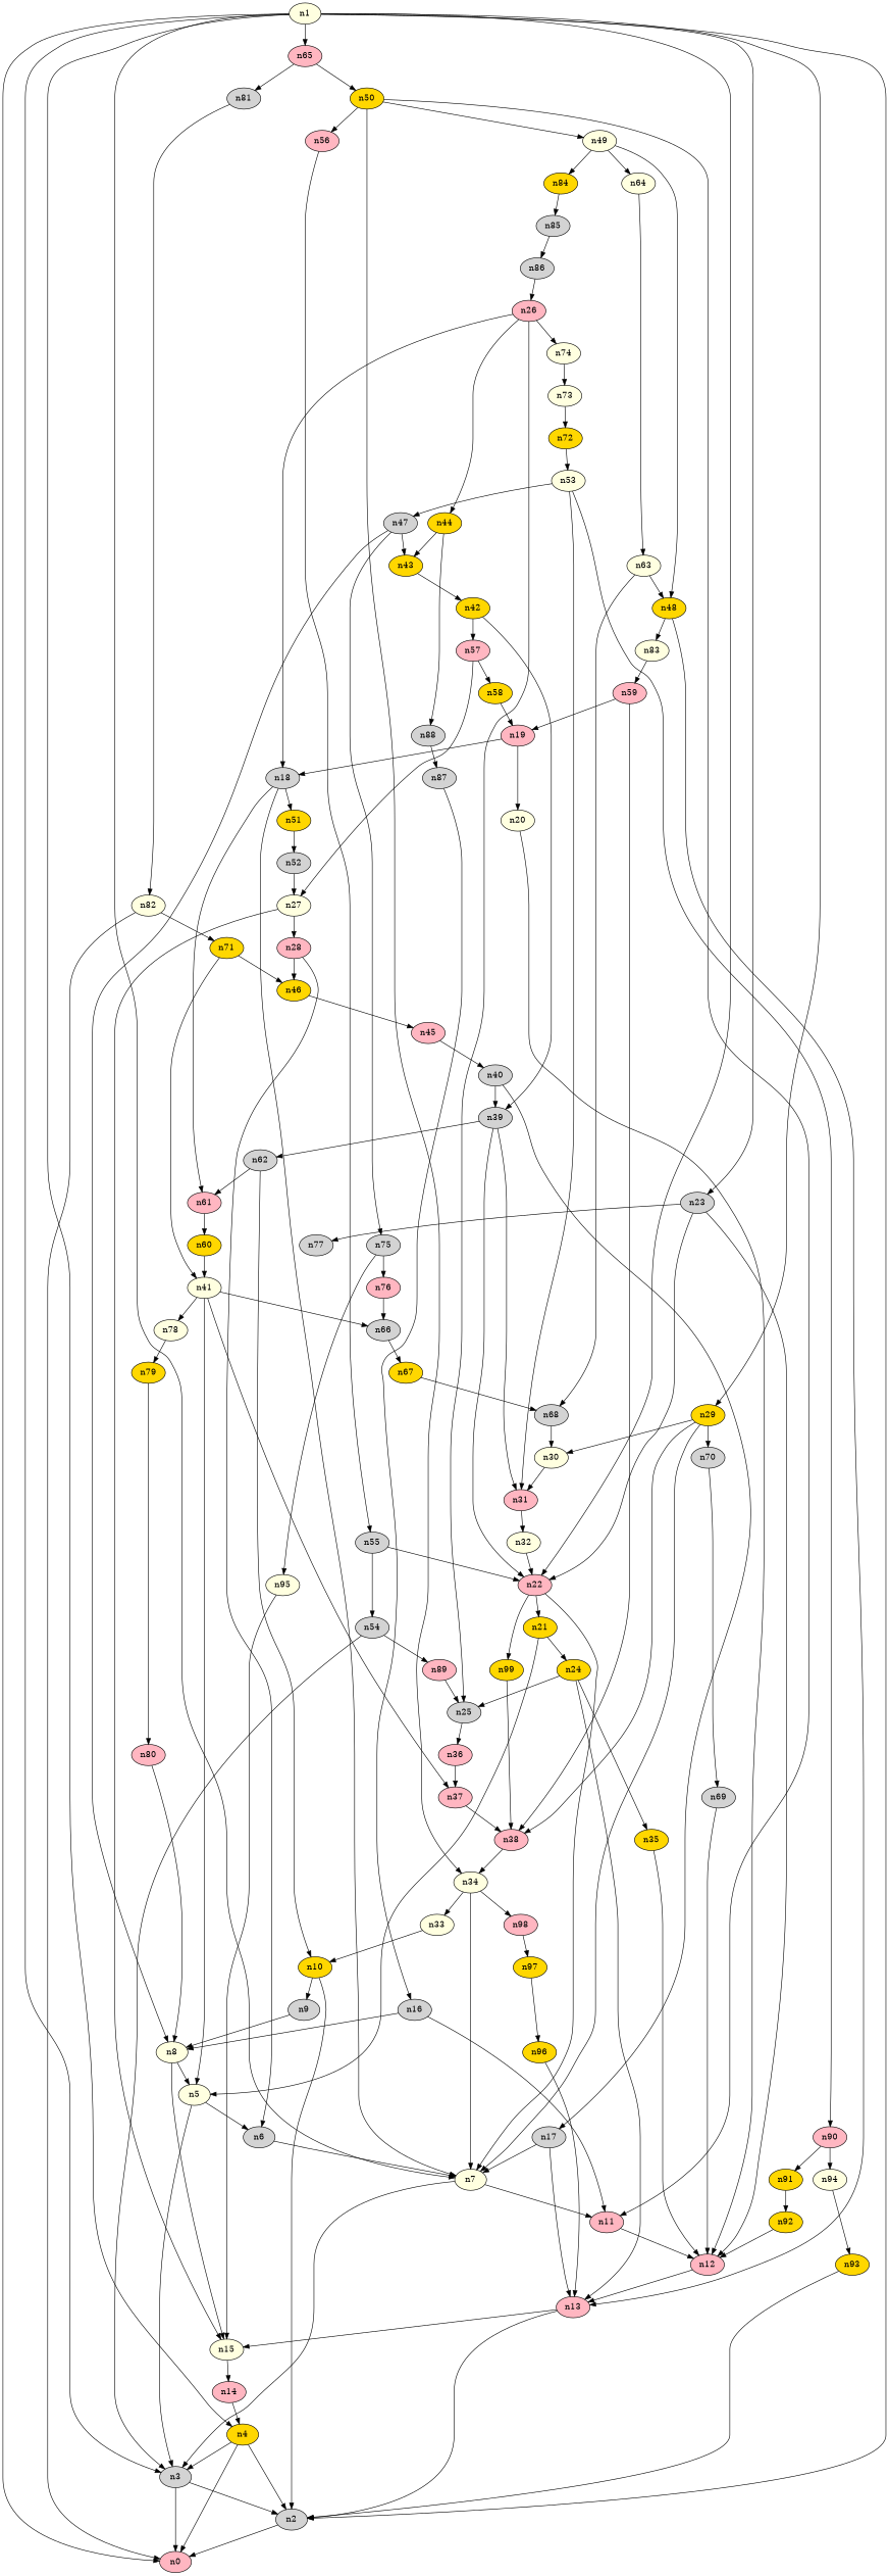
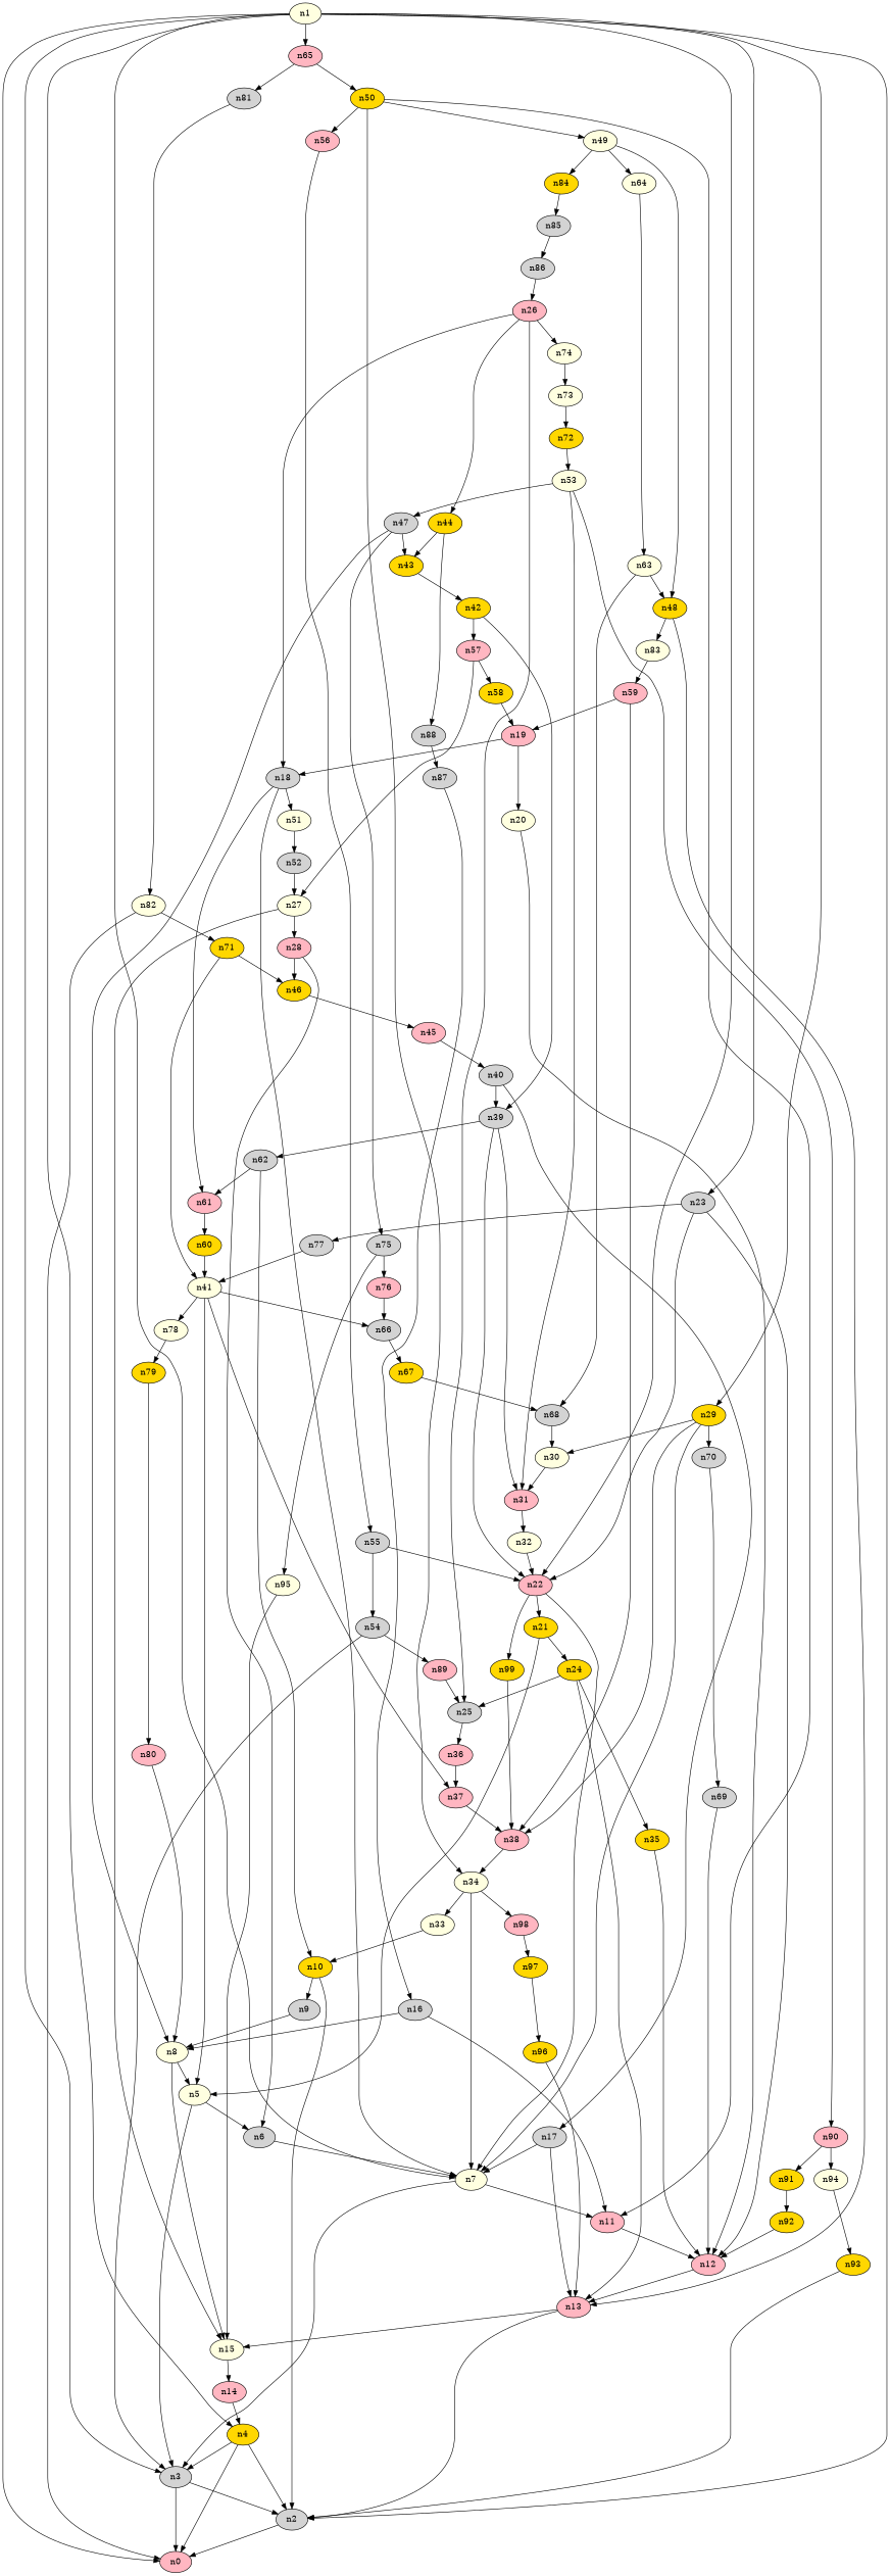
  digraph {
    node [fillcolor=lightgrey style=filled]
    n1 [fillcolor=lightyellow]
    n0 [fillcolor=lightpink]
    n2
    n3
    n4 [fillcolor=gold]
    n7 [fillcolor=lightyellow]
    n22 [fillcolor=lightpink]
    n23
    n29 [fillcolor=gold]
    n65 [fillcolor=lightpink]
    n6
    n11 [fillcolor=lightpink]
    n21 [fillcolor=gold]
    n99 [fillcolor=gold]
    n12 [fillcolor=lightpink]
    n77
    n30 [fillcolor=lightyellow]
    n38 [fillcolor=lightpink]
    n70
    n50 [fillcolor=gold]
    n81
    n5 [fillcolor=lightyellow]
    n24 [fillcolor=gold]
    n13 [fillcolor=lightpink]
    n41 [fillcolor=lightyellow]
    n31 [fillcolor=lightpink]
    n34 [fillcolor=lightyellow]
    n69
    n49 [fillcolor=lightyellow]
    n56 [fillcolor=lightpink]
    n82 [fillcolor=lightyellow]
    n8 [fillcolor=lightyellow]
    n15 [fillcolor=lightyellow]
    n14 [fillcolor=lightpink]
    n9
    n10 [fillcolor=gold]
    n16
    n17
    n18
-   n51 [fillcolor=gold]
+   n51 [fillcolor=lightyellow]
    n61 [fillcolor=lightpink]
    n52
    n60 [fillcolor=gold]
    n27 [fillcolor=lightyellow]
    n19 [fillcolor=lightpink]
    n20 [fillcolor=lightyellow]
    n25
    n35 [fillcolor=gold]
    n36 [fillcolor=lightpink]
    n37 [fillcolor=lightpink]
    n66
    n78 [fillcolor=lightyellow]
    n26 [fillcolor=lightpink]
    n44 [fillcolor=gold]
    n74 [fillcolor=lightyellow]
    n43 [fillcolor=gold]
    n88
    n73 [fillcolor=lightyellow]
    n42 [fillcolor=gold]
    n87
    n72 [fillcolor=gold]
    n28 [fillcolor=lightpink]
    n46 [fillcolor=gold]
    n45 [fillcolor=lightpink]
    n40
    n32 [fillcolor=lightyellow]
    n33 [fillcolor=lightyellow]
    n98 [fillcolor=lightpink]
    n97 [fillcolor=gold]
    n96 [fillcolor=gold]
    n39
    n62
    n67 [fillcolor=gold]
    n79 [fillcolor=gold]
    n68
    n80 [fillcolor=lightpink]
    n57 [fillcolor=lightpink]
    n58 [fillcolor=gold]
    n47
    n75
    n76 [fillcolor=lightpink]
    n95 [fillcolor=lightyellow]
    n48 [fillcolor=gold]
    n83 [fillcolor=lightyellow]
    n59 [fillcolor=lightpink]
    n64 [fillcolor=lightyellow]
    n84 [fillcolor=gold]
    n63 [fillcolor=lightyellow]
    n85
    n86
    n55
    n54
    n53 [fillcolor=lightyellow]
    n90 [fillcolor=lightpink]
    n91 [fillcolor=gold]
    n94 [fillcolor=lightyellow]
    n92 [fillcolor=gold]
    n93 [fillcolor=gold]
    n89 [fillcolor=lightpink]
    n71 [fillcolor=gold]
    n1 -> n0
    n1 -> n2
    n1 -> n3
    n1 -> n4
    n1 -> n7
    n1 -> n22
    n1 -> n23
    n1 -> n29
    n1 -> n65
    n2 -> n0
    n3 -> n0
    n3 -> n2
    n4 -> n0
    n4 -> n2
    n4 -> n3
    n7 -> n3
    n7 -> n11
    n22 -> n7
    n22 -> n21
    n22 -> n99
    n23 -> n22
    n23 -> n12
    n23 -> n77
    n29 -> n7
    n29 -> n30
    n29 -> n38
    n29 -> n70
    n65 -> n50
    n65 -> n81
    n6 -> n7
    n11 -> n12
    n21 -> n5
    n21 -> n24
    n99 -> n38
    n12 -> n13
+   n77 -> n41
    n30 -> n31
    n38 -> n34
    n70 -> n69
    n50 -> n11
    n50 -> n34
    n50 -> n49
    n50 -> n56
    n81 -> n82
    n5 -> n3
    n5 -> n6
    n24 -> n13
    n24 -> n25
    n24 -> n35
    n13 -> n2
    n13 -> n15
    n41 -> n5
    n41 -> n37
    n41 -> n66
    n41 -> n78
    n31 -> n32
    n34 -> n7
    n34 -> n33
    n34 -> n98
    n69 -> n12
    n49 -> n48
    n49 -> n64
    n49 -> n84
    n56 -> n55
    n82 -> n0
    n82 -> n71
    n8 -> n5
    n8 -> n15
    n15 -> n14
    n14 -> n4
    n9 -> n8
    n10 -> n2
    n10 -> n9
    n16 -> n11
    n16 -> n8
    n17 -> n7
    n17 -> n13
    n18 -> n7
    n18 -> n51
    n18 -> n61
    n51 -> n52
    n61 -> n60
    n52 -> n27
    n60 -> n41
    n27 -> n15
    n27 -> n28
    n19 -> n18
    n19 -> n20
    n20 -> n12
    n25 -> n36
    n35 -> n12
    n36 -> n37
    n37 -> n38
    n66 -> n67
    n78 -> n79
    n26 -> n18
    n26 -> n25
    n26 -> n44
    n26 -> n74
    n44 -> n43
    n44 -> n88
    n74 -> n73
    n43 -> n42
    n88 -> n87
    n73 -> n72
    n42 -> n39
    n42 -> n57
    n87 -> n16
    n72 -> n53
    n28 -> n6
    n28 -> n46
    n46 -> n45
    n45 -> n40
    n40 -> n17
    n40 -> n39
    n32 -> n22
    n33 -> n10
    n98 -> n97
    n97 -> n96
    n96 -> n13
    n39 -> n22
    n39 -> n31
    n39 -> n62
    n62 -> n10
    n62 -> n61
    n67 -> n68
    n79 -> n80
    n68 -> n30
    n80 -> n8
    n57 -> n27
    n57 -> n58
    n58 -> n19
    n47 -> n8
    n47 -> n43
    n47 -> n75
    n75 -> n76
    n75 -> n95
    n76 -> n66
    n95 -> n15
    n48 -> n13
    n48 -> n83
    n83 -> n59
    n59 -> n38
    n59 -> n19
    n64 -> n63
    n84 -> n85
    n63 -> n68
    n63 -> n48
    n85 -> n86
    n86 -> n26
    n55 -> n22
    n55 -> n54
    n54 -> n3
    n54 -> n89
    n53 -> n31
    n53 -> n47
    n53 -> n90
    n90 -> n91
    n90 -> n94
    n91 -> n92
    n94 -> n93
    n92 -> n12
    n93 -> n2
    n89 -> n25
    n71 -> n41
    n71 -> n46
  }
